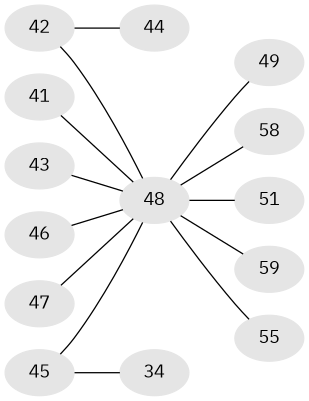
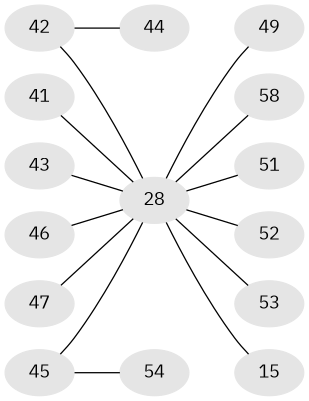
  graph {
    fontname="IBM Plex Mono"
    rankdir=LR
    node [color=gray90 fontname="IBM Plex Mono" style=filled]
    edge [fontname="IBM Plex Mono"]
-   48 [super="+3+27+35+10+18+12+20+25+23+31+29+36+38+40"]
+   48 [super="+3+27+35+10+18+12+20+25+23+31+29+36+38+40" label=28]
    49
    n3 [label=58]
    51 [super="+34"]
-   53 [label=59]
-   55
+   52
+   53
+   55 [label=15]
    41
    42
    44
    43
    45
-   54 [label=34]
+   54
    46
    47
    48 -- 49
    48 -- n3
    48 -- 51
+   48 -- 52
    48 -- 53
    48 -- 55
    41 -- 48
    42 -- 48
    42 -- 44
    43 -- 48
    45 -- 48
    45 -- 54
    46 -- 48
    47 -- 48
  }
